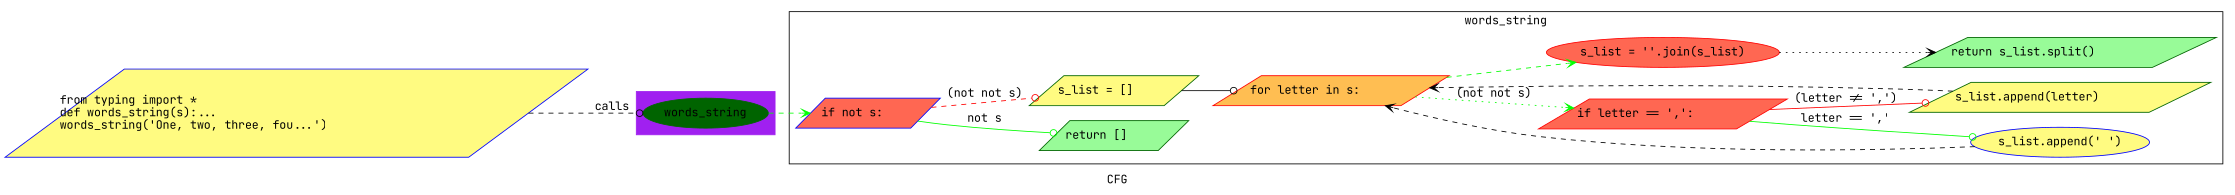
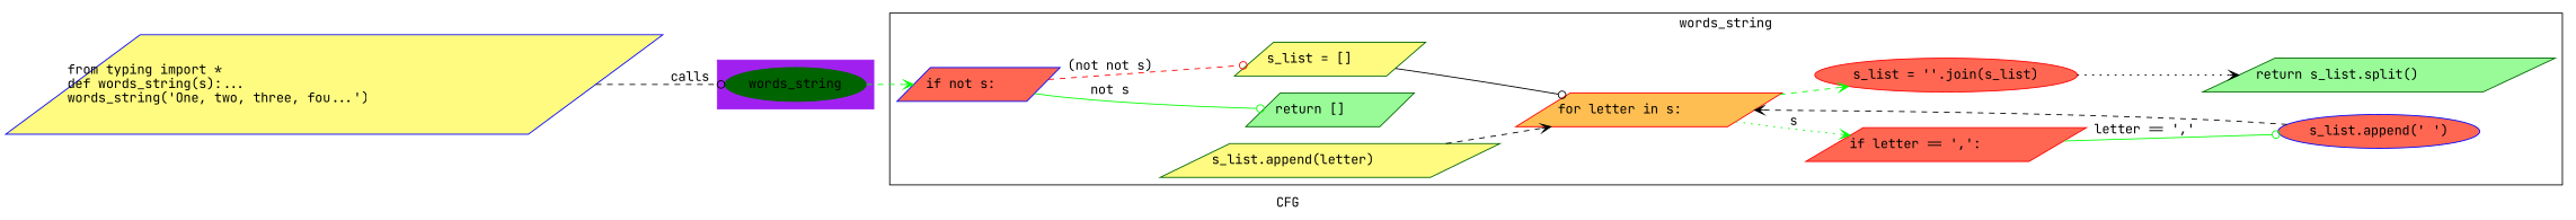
  digraph {
    compound=True
    fontname="JetBrains Mono"
    label=CFG
    pack=False
    rankdir=LR
    ranksep=0.02
    node [color=darkgreen fontname="JetBrains Mono" shape=parallelogram style="filled,solid" fillcolor="#FFFB81"]
    edge [arrowhead=vee color=green fontname="JetBrains Mono" style=dashed]
    n1 [height=0.5 label=words_string linenum="[19]" shape=ellipse style=filled width=1.6111 fillcolor=""]
    n2 [color=blue fillcolor="#FF6752" height=0.5 label="if not s:\l" linenum="[5]" width=2.3234]
    n3 [fillcolor="#98fb98" height=0.5 label="return []\l" linenum="[6]" width=2.4088]
    n4 [height=0.5 label="s_list = []\l" linenum="[8]" width=1.4861]
    n5 [color=red fillcolor="#FFBE52" height=0.5 label="for letter in s:\l" linenum="[10]" width=3.1062]
    n6 [color=red fillcolor="#FF6752" height=0.5 label="if letter == ',':\l" linenum="[11]" width=4.0085]
    n7 [color=red fillcolor="#FF6752" height=0.5 label="s_list = ''.join(s_list)\l" linenum="[16]" shape=ellipse width=2.9861]
-   n8 [color=blue height=0.5 label="s_list.append(' ')\l" linenum="[12]" shape=ellipse width=2.2917]
+   n8 [color=blue fillcolor="#FF6752" height=0.5 label="s_list.append(' ')\l" linenum="[12]" shape=ellipse width=2.2917]
    n9 [height=0.5 label="s_list.append(letter)\l" linenum="[14]" width=2.6389]
    n10 [fillcolor="#98fb98" height=0.5 label="return s_list.split()\l" linenum="[17]" width=5.0294]
    n11 [color=blue height=0.73611 label="from typing import *\ldef words_string(s):...\lwords_string('One, two, three, fou...')\l" linenum="[1]" width=4.6944]
    subgraph cluster_1 {
      label=words_string
      n2
      n3
      n4
      n5
      n6
      n7
      n8
      n9
      n10
      subgraph cluster_2 {
        color=purple
        compound=true
        label=""
        shape=tab
        style=filled
      }
      subgraph cluster_3 {
        color=purple
        compound=true
        label=""
        shape=tab
        style=filled
      }
      subgraph cluster_4 {
        color=purple
        compound=true
        label=""
        shape=tab
        style=filled
      }
    }
    subgraph cluster_5 {
      color=purple
      compound=true
      label=""
      shape=tab
      style=filled
      n1
    }
    n1 -> n2
    n2 -> n3 [arrowhead=odot label="not s" style=solid]
    n2 -> n4 [arrowhead=odot color=red label="(not not s)"]
    n4 -> n5 [arrowhead=odot color=black style=solid]
-   n5 -> n6 [label="(not not s)" style=dotted]
+   n5 -> n6 [label=s style=dotted]
    n5 -> n7
    n6 -> n8 [arrowhead=odot label="letter == ','" style=solid]
-   n6 -> n9 [arrowhead=odot color=red label="(letter != ',')" style=solid]
    n7 -> n10 [color=black style=dotted]
    n8 -> n5 [color=black]
    n9 -> n5 [color=black]
    n11 -> n1 [arrowhead=odot label=calls color=""]
  }
